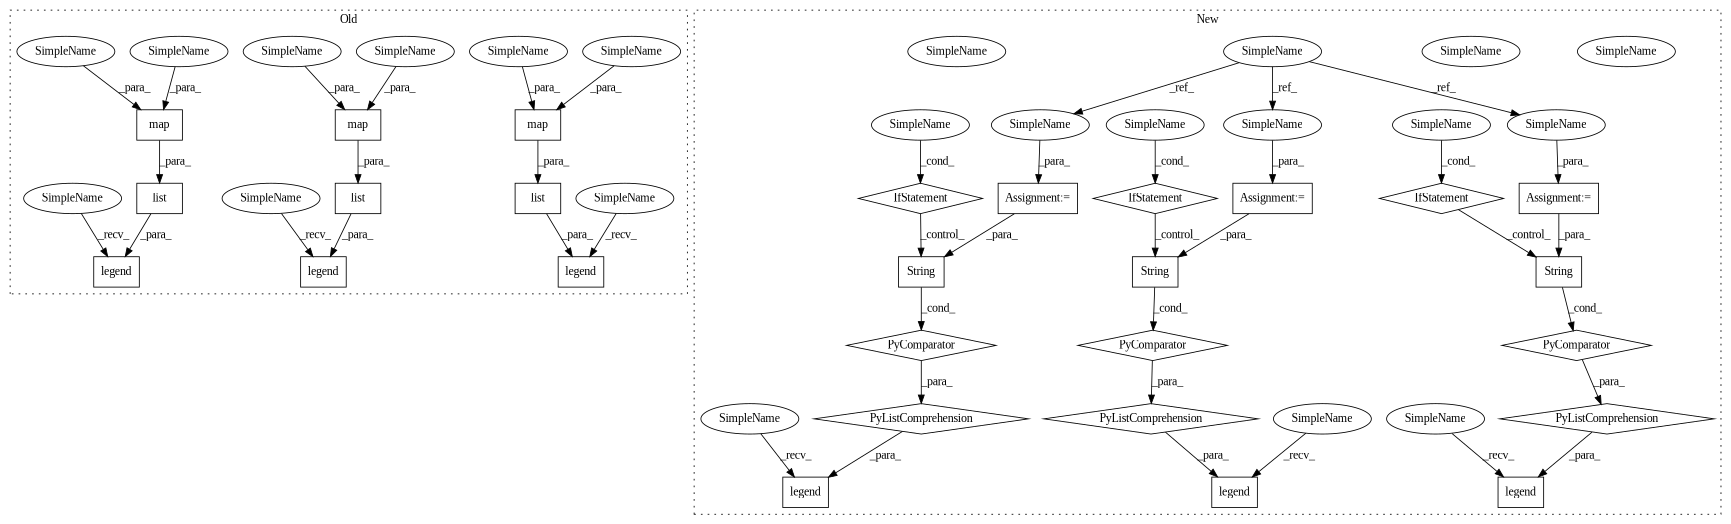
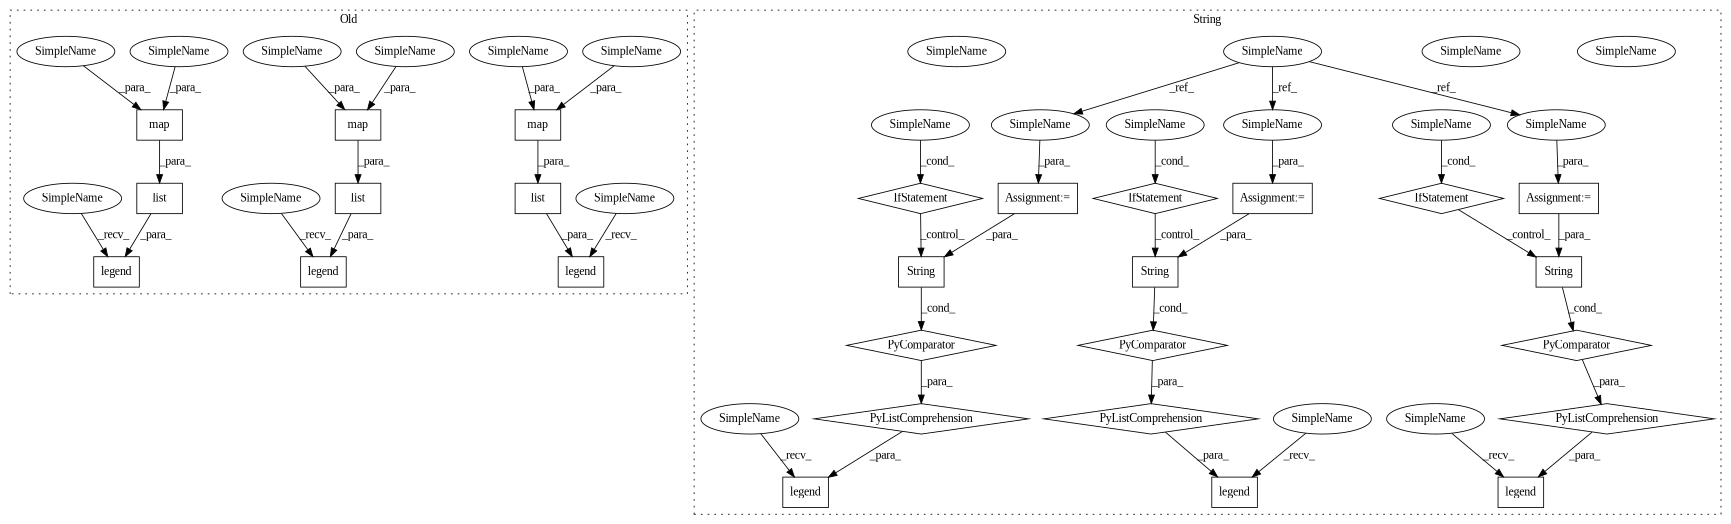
  digraph {
    fontname="Liberation Serif"
    node [a=42 l=5 s=2552 shape=ellipse fontname="Liberation Serif"]
    edge [fontname="Liberation Serif"]
    n1 [a=32 l="7,1" label=legend s="2467,2499" shape=box]
    n2 [a=32 l="7,1" label=legend s="3137,3169" shape=box]
    n3 [a=32 l="5,1" label=list s="3144,3168" shape=box]
    n4 [a=32 l="4,1" label=map s="2479,2497" shape=box]
    n5 [a=32 l="4,1" label=map s="3149,3167" shape=box]
    n6 [a=32 l="5,1" label=list s="2474,2498" shape=box]
    n7 [a=32 l="7,1" label=legend s="2840,2872" shape=box]
    n8 [a=32 l="5,1" label=list s="2847,2871" shape=box]
    n9 [a=32 l="4,1" label=map s="2852,2870" shape=box]
    n10 [label=SimpleName s=2834]
    n11 [label=SimpleName s=2461]
    n12 [label=SimpleName s=3131]
    n13 [l=6 label=SimpleName s=3153]
    n14 [l=6 label=SimpleName s=2856]
    n15 [l=6 label=SimpleName s=2483]
    n16 [l=7 label=SimpleName s=2863]
    n17 [l=7 label=SimpleName s=2490]
    n18 [l=7 label=SimpleName s=3160]
    n19 [a=109 l=98 label=PyListComprehension s=2485 shape=diamond]
    n20 [a=113 l=23 label=PyComparator shape=diamond]
    n21 [a=32 l="18,-5" label=legend s="2467,2583" shape=box]
    n22 [a=32 l="7,1" label=String s="2485,2493" shape=box]
    n23 [a=32 l="7,1" label=String s="2936,2944" shape=box]
    n24 [a=113 l=23 label=PyComparator s=3003 shape=diamond]
    n25 [label=SimpleName s=2570]
    n26 [a=25 l=23 label=IfStatement shape=diamond]
    n27 [label=SimpleName s=3021]
    n28 [a=25 l=23 label=IfStatement s=3003 shape=diamond]
    n29 [a=32 l="18,-5" label=legend s="2918,3034" shape=box]
    n30 [a=7 l=23 label="Assignment:=" s=3003 shape=box]
    n31 [a=109 l=98 label=PyListComprehension s=2936 shape=diamond]
    n32 [a=7 l=23 label="Assignment:=" shape=box]
    n33 [l=7 label=SimpleName s=580]
    n34 [a=32 l="18,-5" label=legend s="3293,3409" shape=box]
    n35 [a=113 l=23 label=PyComparator s=3378 shape=diamond]
    n36 [a=25 l=23 label=IfStatement s=3378 shape=diamond]
    n37 [label=SimpleName s=3396]
    n38 [a=32 l="7,1" label=String s="3311,3319" shape=box]
    n39 [a=7 l=23 label="Assignment:=" s=3378 shape=box]
    n40 [a=109 l=98 label=PyListComprehension s=3311 shape=diamond]
    n41 [label=SimpleName s=2570]
    n42 [label=SimpleName s=3021]
    n43 [label=SimpleName s=3396]
    n44 [l=7 label=SimpleName s=3010]
    n45 [l=7 label=SimpleName s=2559]
    n46 [l=7 label=SimpleName s=3385]
    n47 [label=SimpleName s=2461]
    n48 [label=SimpleName s=2912]
    n49 [label=SimpleName s=3287]
    subgraph cluster_1 {
      label=Old
      style=dotted
      n1
      n2
      n3
      n4
      n5
      n6
      n7
      n8
      n9
      n10
      n11
      n12
      n13
      n14
      n15
      n16
      n17
      n18
    }
    subgraph cluster_2 {
-     label=New
+     label=String
      style=dotted
      n19
      n20
      n21
      n22
      n23
      n24
      n25
      n26
      n27
      n28
      n29
      n30
      n31
      n32
      n33
      n34
      n35
      n36
      n37
      n38
      n39
      n40
      n41
      n42
      n43
      n44
      n45
      n46
      n47
      n48
      n49
    }
    n3 -> n2 [label=_para_]
    n4 -> n6 [label=_para_]
    n5 -> n3 [label=_para_]
    n6 -> n1 [label=_para_]
    n8 -> n7 [label=_para_]
    n9 -> n8 [label=_para_]
    n10 -> n7 [label=_recv_]
    n11 -> n1 [label=_recv_]
    n12 -> n2 [label=_recv_]
    n13 -> n5 [label=_para_]
    n14 -> n9 [label=_para_]
    n15 -> n4 [label=_para_]
    n16 -> n9 [label=_para_]
    n17 -> n4 [label=_para_]
    n18 -> n5 [label=_para_]
    n19 -> n21 [label=_para_]
    n20 -> n19 [label=_para_]
    n22 -> n20 [label=_cond_]
    n23 -> n24 [label=_cond_]
    n24 -> n31 [label=_para_]
    n26 -> n22 [label=_control_]
    n28 -> n23 [label=_control_]
    n30 -> n23 [label=_para_]
    n31 -> n29 [label=_para_]
    n32 -> n22 [label=_para_]
    n33 -> n44 [label=_ref_]
    n33 -> n45 [label=_ref_]
    n33 -> n46 [label=_ref_]
    n35 -> n40 [label=_para_]
    n36 -> n38 [label=_control_]
    n38 -> n35 [label=_cond_]
    n39 -> n38 [label=_para_]
    n40 -> n34 [label=_para_]
    n41 -> n26 [label=_cond_]
    n42 -> n28 [label=_cond_]
    n43 -> n36 [label=_cond_]
    n44 -> n30 [label=_para_]
    n45 -> n32 [label=_para_]
    n46 -> n39 [label=_para_]
    n47 -> n21 [label=_recv_]
    n48 -> n29 [label=_recv_]
    n49 -> n34 [label=_recv_]
  }
